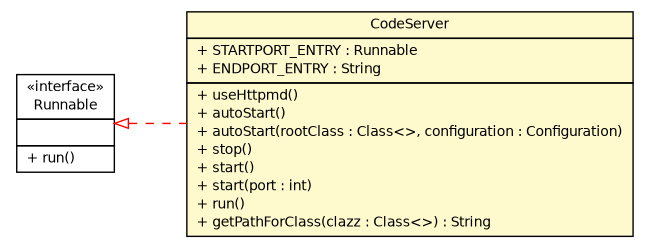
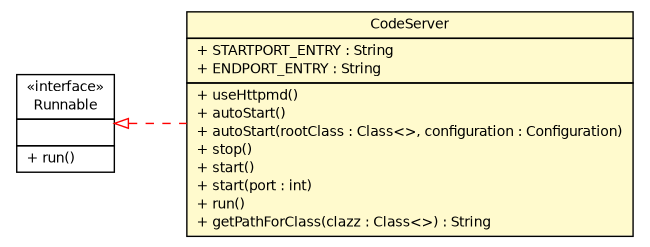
  digraph {
    nodesep=0.25
    ranksep=0.5
    rankdir=LR
    node [fontcolor=black fontname=Helvetica fontsize=10.0 shape=plaintext]
-   n1 [label=<<table title="sorcer.ssb.jini.studio.CodeServer" border="0" cellborder="1" cellspacing="0" cellpadding="2" port="p" bgcolor="lemonChiffon" href="./CodeServer.html"> 		<tr><td><table border="0" cellspacing="0" cellpadding="1"> <tr><td align="center" balign="center"> CodeServer </td></tr> 		</table></td></tr> 		<tr><td><table border="0" cellspacing="0" cellpadding="1"> <tr><td align="left" balign="left"> + STARTPORT_ENTRY : Runnable </td></tr> <tr><td align="left" balign="left"> + ENDPORT_ENTRY : String </td></tr> 		</table></td></tr> 		<tr><td><table border="0" cellspacing="0" cellpadding="1"> <tr><td align="left" balign="left"> + useHttpmd() </td></tr> <tr><td align="left" balign="left"> + autoStart() </td></tr> <tr><td align="left" balign="left"> + autoStart(rootClass : Class&lt;&gt;, configuration : Configuration) </td></tr> <tr><td align="left" balign="left"> + stop() </td></tr> <tr><td align="left" balign="left"> + start() </td></tr> <tr><td align="left" balign="left"> + start(port : int) </td></tr> <tr><td align="left" balign="left"> + run() </td></tr> <tr><td align="left" balign="left"> + getPathForClass(clazz : Class&lt;&gt;) : String </td></tr> 		</table></td></tr> 		</table>>]
+   n1 [label=<<table title="sorcer.ssb.jini.studio.CodeServer" border="0" cellborder="1" cellspacing="0" cellpadding="2" port="p" bgcolor="lemonChiffon" href="./CodeServer.html"> 		<tr><td><table border="0" cellspacing="0" cellpadding="1"> <tr><td align="center" balign="center"> CodeServer </td></tr> 		</table></td></tr> 		<tr><td><table border="0" cellspacing="0" cellpadding="1"> <tr><td align="left" balign="left"> + STARTPORT_ENTRY : String </td></tr> <tr><td align="left" balign="left"> + ENDPORT_ENTRY : String </td></tr> 		</table></td></tr> 		<tr><td><table border="0" cellspacing="0" cellpadding="1"> <tr><td align="left" balign="left"> + useHttpmd() </td></tr> <tr><td align="left" balign="left"> + autoStart() </td></tr> <tr><td align="left" balign="left"> + autoStart(rootClass : Class&lt;&gt;, configuration : Configuration) </td></tr> <tr><td align="left" balign="left"> + stop() </td></tr> <tr><td align="left" balign="left"> + start() </td></tr> <tr><td align="left" balign="left"> + start(port : int) </td></tr> <tr><td align="left" balign="left"> + run() </td></tr> <tr><td align="left" balign="left"> + getPathForClass(clazz : Class&lt;&gt;) : String </td></tr> 		</table></td></tr> 		</table>>]
    n2 [label=<<table title="java.lang.Runnable" border="0" cellborder="1" cellspacing="0" cellpadding="2" port="p" href="http://docs.oracle.com/javase/7/docs/api/java/lang/Runnable.html"> 		<tr><td><table border="0" cellspacing="0" cellpadding="1"> <tr><td align="center" balign="center"> &#171;interface&#187; </td></tr> <tr><td align="center" balign="center"> Runnable </td></tr> 		</table></td></tr> 		<tr><td><table border="0" cellspacing="0" cellpadding="1"> <tr><td align="left" balign="left">  </td></tr> 		</table></td></tr> 		<tr><td><table border="0" cellspacing="0" cellpadding="1"> <tr><td align="left" balign="left"> + run() </td></tr> 		</table></td></tr> 		</table>>]
    n2 -> n1 [arrowtail=empty dir=back fontname=Helvetica fontsize=10 headport=p labelfontname=Helvetica labelfontsize=10 style=dashed tailport=p color=red]
  }
